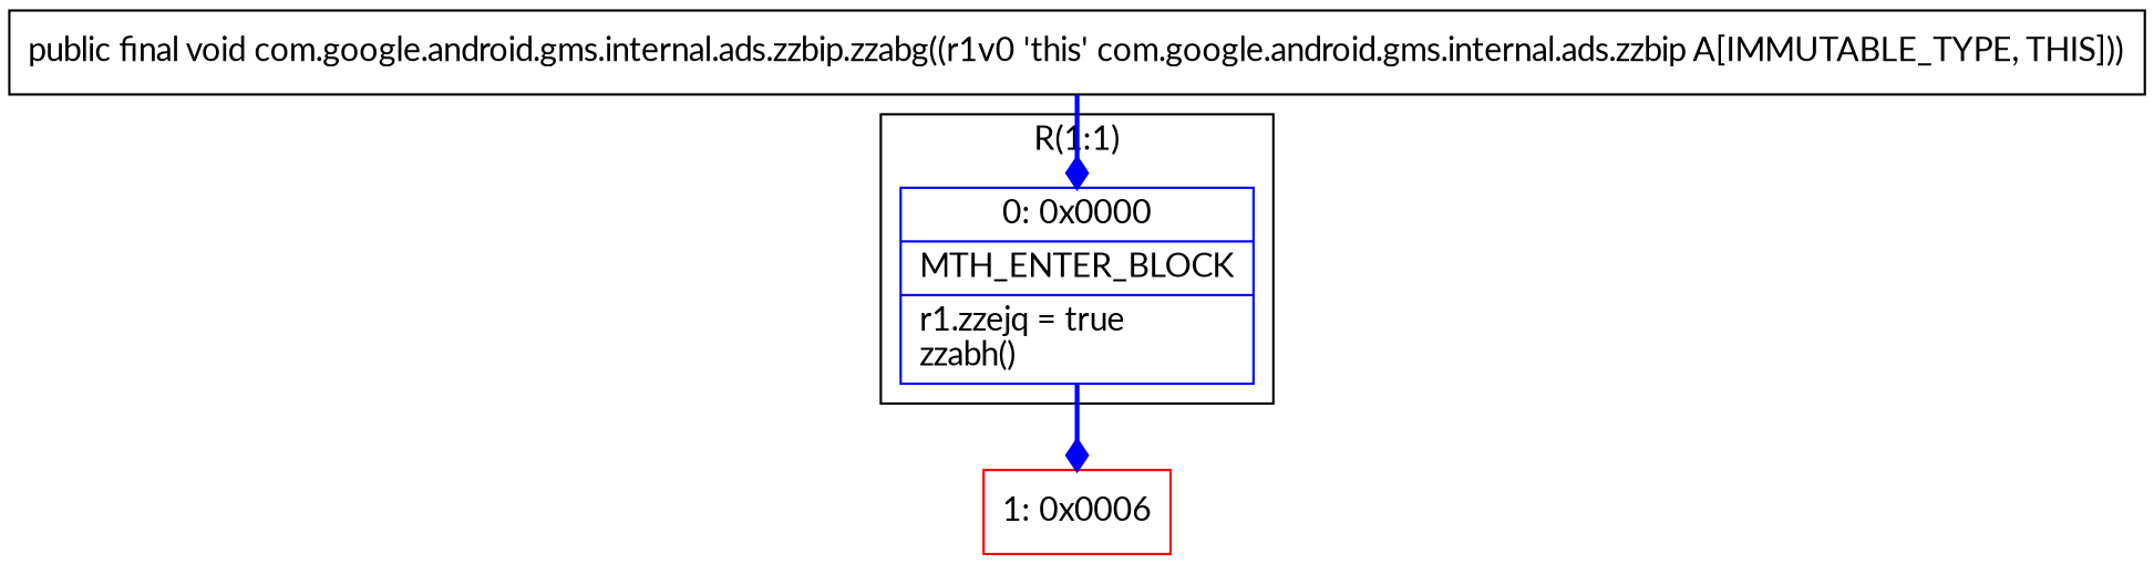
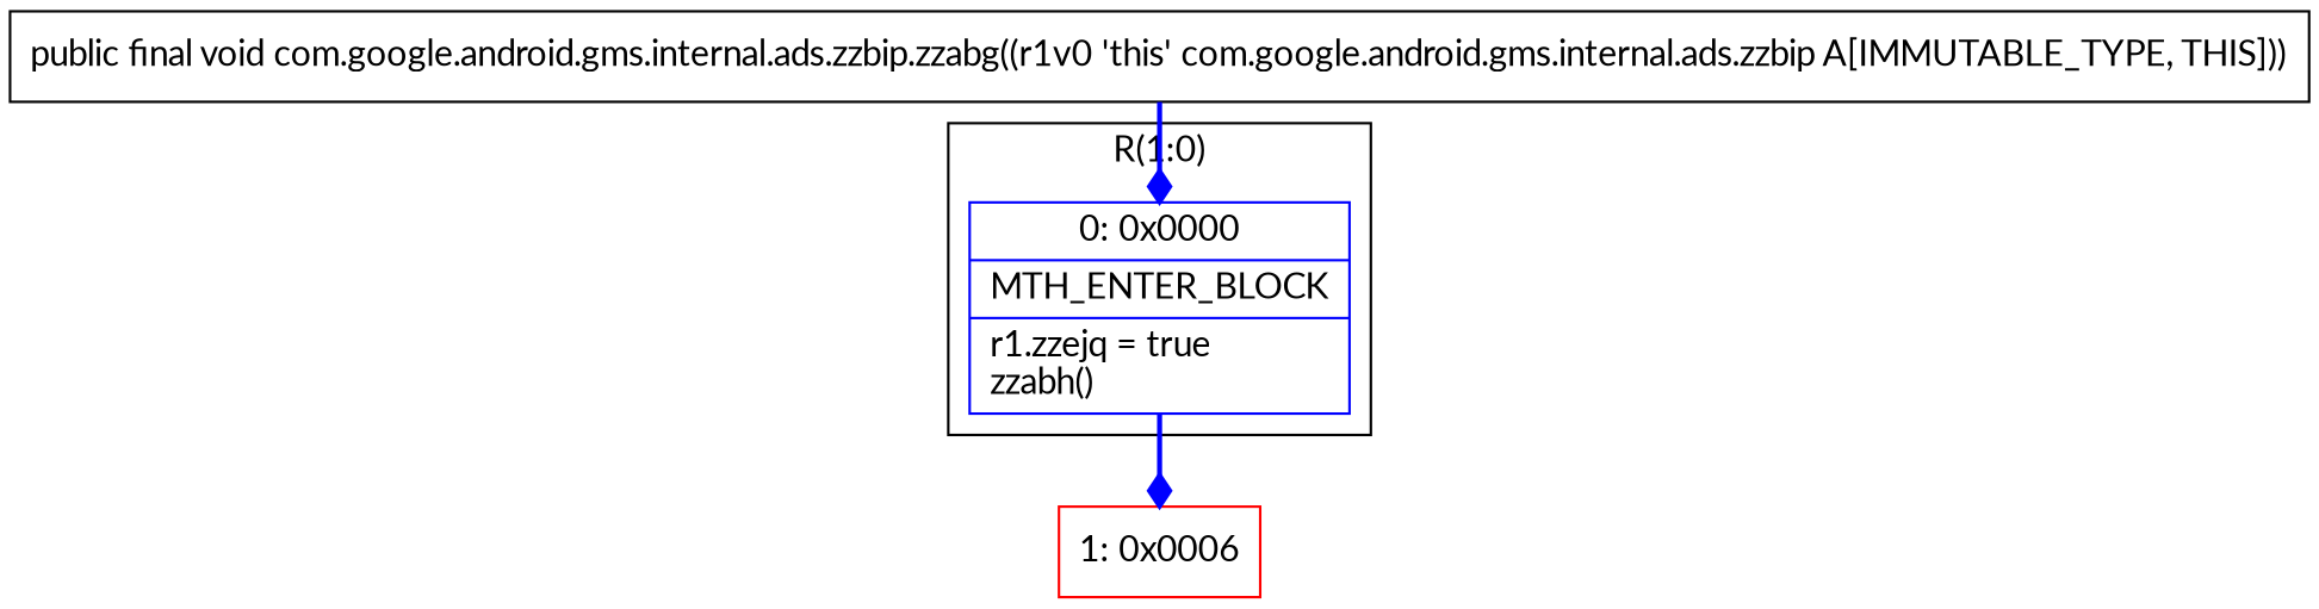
  digraph {
    fontname=Lato
    node [shape=record fontname=Lato]
    edge [color=blue style=bold arrowhead=diamond fontname=Lato]
    n1 [color=blue label="{0\:\ 0x0000|MTH_ENTER_BLOCK\l|r1.zzejq = true\lzzabh()\l}"]
    n2 [color=red label="{1\:\ 0x0006}"]
    n3 [label="{public final void com.google.android.gms.internal.ads.zzbip.zzabg((r1v0 'this' com.google.android.gms.internal.ads.zzbip A[IMMUTABLE_TYPE, THIS])) }"]
    subgraph cluster_1 {
-     label="R(1:1)"
+     label="R(1:0)"
      n1
    }
    n1 -> n2
    n3 -> n1
  }
